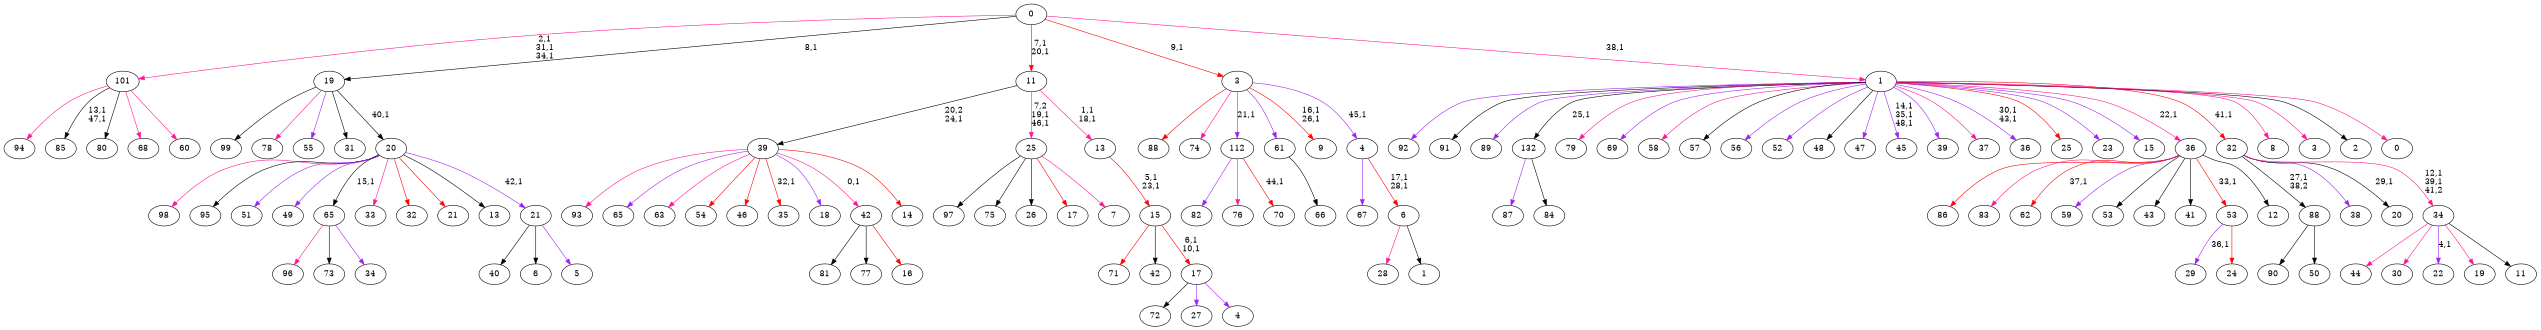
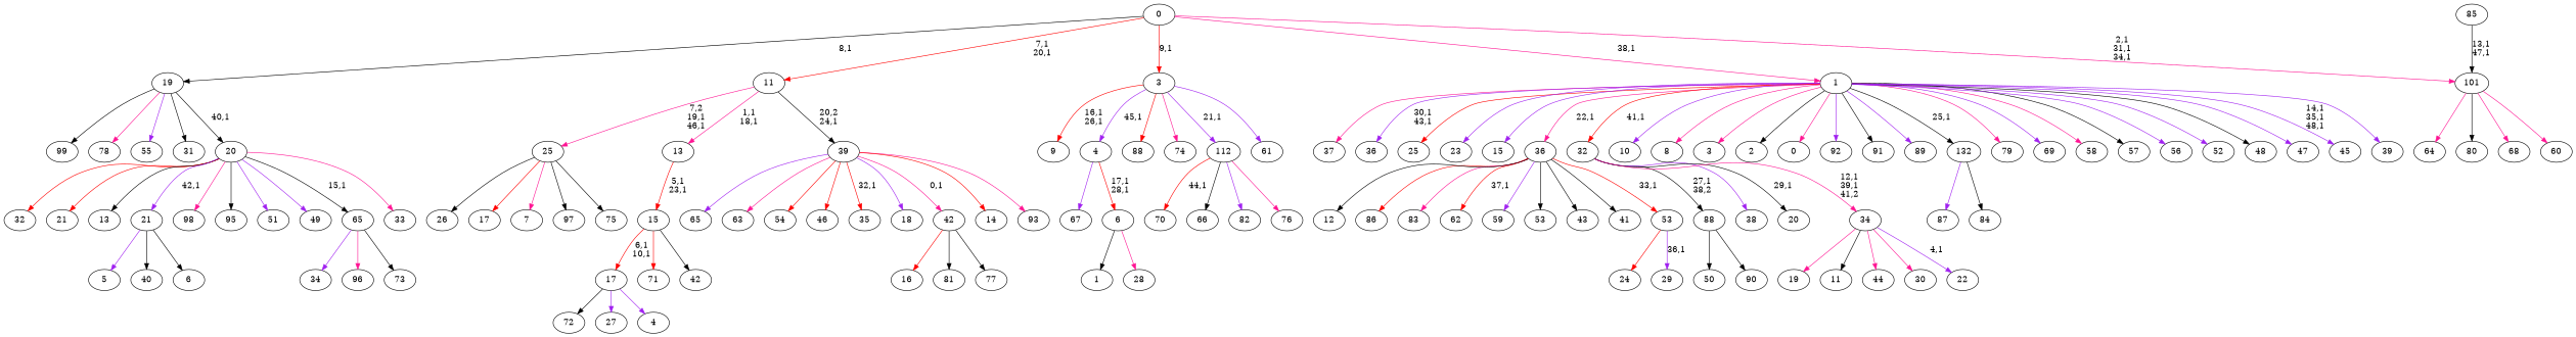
  digraph {
    edge [color=black]
    n1 [label=99]
    n2 [label=98]
    n3 [label=97]
    n4 [label=96]
    n5 [label=95]
-   n6 [label=94]
+   n6 [label=64]
    n7 [label=93]
    n8 [label=92]
    n9 [label=91]
    n10 [label=90]
    n11 [label=89]
    n12 [label=88]
    n13 [label=87]
    n14 [label=86]
    n15 [label=85]
    n16 [label=84]
    132
    n18 [label=83]
    n19 [label=82]
    n20 [label=81]
    n21 [label=80]
    n22 [label=79]
    n23 [label=78]
    n24 [label=77]
    n25 [label=76]
    n26 [label=75]
    n27 [label=74]
    n28 [label=73]
    n29 [label=72]
    n30 [label=71]
    n31 [label=70]
    n32 [label=69]
    n33 [label=68]
    n34 [label=67]
    n35 [label=66]
    112
    n37 [label=65]
    n38 [label=63]
    n39 [label=62]
    n40 [label=61]
    n41 [label=60]
    101
    n43 [label=59]
    n44 [label=58]
    n45 [label=57]
    n46 [label=56]
    n47 [label=55]
    n48 [label=54]
    n49 [label=53]
    n50 [label=52]
    n51 [label=51]
    n52 [label=50]
    88
    n54 [label=49]
    n55 [label=48]
    n56 [label=47]
    n57 [label=46]
    n58 [label=45]
    n59 [label=44]
    n60 [label=43]
    n61 [label=42]
    n62 [label=41]
    n63 [label=40]
    n64 [label=39]
    n65 [label=38]
    n66 [label=37]
    n67 [label=36]
    n68 [label=35]
    n69 [label=34]
    65
    n71 [label=33]
    n72 [label=32]
    n73 [label=31]
    n74 [label=30]
    n75 [label=29]
    n76 [label=28]
    n77 [label=27]
    n78 [label=26]
    n79 [label=25]
    n80 [label=24]
    53
    n82 [label=23]
    n83 [label=22]
    n84 [label=21]
    n85 [label=20]
    n86 [label=19]
    n87 [label=18]
    n88 [label=17]
    n89 [label=16]
    42
    n91 [label=15]
    n92 [label=14]
    39
    n94 [label=13]
    n95 [label=12]
    36
    n97 [label=11]
    34
    32
+   n100 [label=10]
    n101 [label=9]
    n102 [label=8]
    n103 [label=7]
    25
    n105 [label=6]
    n106 [label=5]
    21
    20
    19
    n110 [label=4]
    17
    15
    13
    11
    n115 [label=3]
    n116 [label=2]
    n117 [label=1]
    6
    4
    3
    n121 [label=0]
    1
    0
    132 -> n13 [color=purple]
    132 -> n16
    112 -> n19 [color=purple]
    112 -> n25 [color=deeppink]
    112 -> n31 [color=red label="44,1"]
-   n40 -> n35
+   112 -> n35
    101 -> n6 [color=deeppink]
-   101 -> n15 [label="13,1\n47,1"]
+   n15 -> 101 [label="13,1\n47,1"]
    101 -> n21
    101 -> n33 [color=deeppink]
    101 -> n41 [color=deeppink]
    88 -> n10
    88 -> n52
    65 -> n4 [color=deeppink]
    65 -> n28
    65 -> n69 [color=purple]
    53 -> n75 [color=purple label="36,1"]
    53 -> n80 [color=red]
    42 -> n20
    42 -> n24
    42 -> n89 [color=red]
    39 -> n7 [color=deeppink]
    39 -> n37 [color=purple]
    39 -> n38 [color=deeppink]
    39 -> n48 [color=red]
    39 -> n57 [color=red]
    39 -> n68 [color=red label="32,1"]
    39 -> n87 [color=purple]
    39 -> 42 [color=deeppink label="0,1"]
    39 -> n92 [color=red]
    36 -> n14 [color=red]
    36 -> n18 [color=deeppink]
    36 -> n39 [color=red label="37,1"]
    36 -> n43 [color=purple]
    36 -> n49
    36 -> n60
    36 -> n62
    36 -> 53 [color=red label="33,1"]
    36 -> n95
    34 -> n59 [color=deeppink]
    34 -> n74 [color=deeppink]
    34 -> n83 [color=purple label="4,1"]
    34 -> n86 [color=deeppink]
    34 -> n97
    32 -> 88 [label="27,1\n38,2"]
    32 -> n65 [color=purple]
    32 -> n85 [label="29,1"]
    32 -> 34 [color=deeppink label="12,1\n39,1\n41,2"]
    25 -> n3
    25 -> n26
    25 -> n78
    25 -> n88 [color=red]
    25 -> n103 [color=deeppink]
    21 -> n63
    21 -> n105
    21 -> n106 [color=purple]
    20 -> n2 [color=deeppink]
    20 -> n5
    20 -> n51 [color=purple]
    20 -> n54 [color=purple]
    20 -> 65 [label="15,1"]
    20 -> n71 [color=deeppink]
    20 -> n72 [color=red]
    20 -> n84 [color=red]
    20 -> n94
    20 -> 21 [color=purple label="42,1"]
    19 -> n1
    19 -> n23 [color=deeppink]
    19 -> n47 [color=purple]
    19 -> n73
    19 -> 20 [label="40,1"]
    17 -> n29
    17 -> n77 [color=purple]
    17 -> n110 [color=purple]
    15 -> n30 [color=red]
    15 -> n61
    15 -> 17 [color=red label="6,1\n10,1"]
    13 -> 15 [color=red label="5,1\n23,1"]
    11 -> 39 [label="20,2\n24,1"]
    11 -> 25 [color=deeppink label="7,2\n19,1\n46,1"]
    11 -> 13 [color=deeppink label="1,1\n18,1"]
    6 -> n76 [color=deeppink]
    6 -> n117
    4 -> n34 [color=purple]
    4 -> 6 [color=red label="17,1\n28,1"]
    3 -> n12 [color=red]
    3 -> n27 [color=deeppink]
    3 -> 112 [color=purple label="21,1"]
    3 -> n40 [color=purple]
    3 -> n101 [color=red label="16,1\n26,1"]
    3 -> 4 [color=purple label="45,1"]
    1 -> n8 [color=purple]
    1 -> n9
    1 -> n11 [color=purple]
    1 -> 132 [label="25,1"]
    1 -> n22 [color=deeppink]
    1 -> n32 [color=purple]
    1 -> n44 [color=deeppink]
    1 -> n45
    1 -> n46 [color=purple]
    1 -> n50 [color=purple]
    1 -> n55
    1 -> n56 [color=purple]
    1 -> n58 [color=purple label="14,1\n35,1\n48,1"]
    1 -> n64 [color=purple]
    1 -> n66 [color=deeppink]
    1 -> n67 [color=purple label="30,1\n43,1"]
    1 -> n79 [color=red]
    1 -> n82 [color=purple]
    1 -> n91 [color=purple]
    1 -> 36 [color=deeppink label="22,1"]
    1 -> 32 [color=red label="41,1"]
+   1 -> n100 [color=purple]
    1 -> n102 [color=deeppink]
    1 -> n115 [color=deeppink]
    1 -> n116
    1 -> n121 [color=deeppink]
    0 -> 101 [color=deeppink label="2,1\n31,1\n34,1"]
    0 -> 19 [label="8,1"]
    0 -> 11 [color=red label="7,1\n20,1"]
    0 -> 3 [color=red label="9,1"]
    0 -> 1 [color=deeppink label="38,1"]
  }
